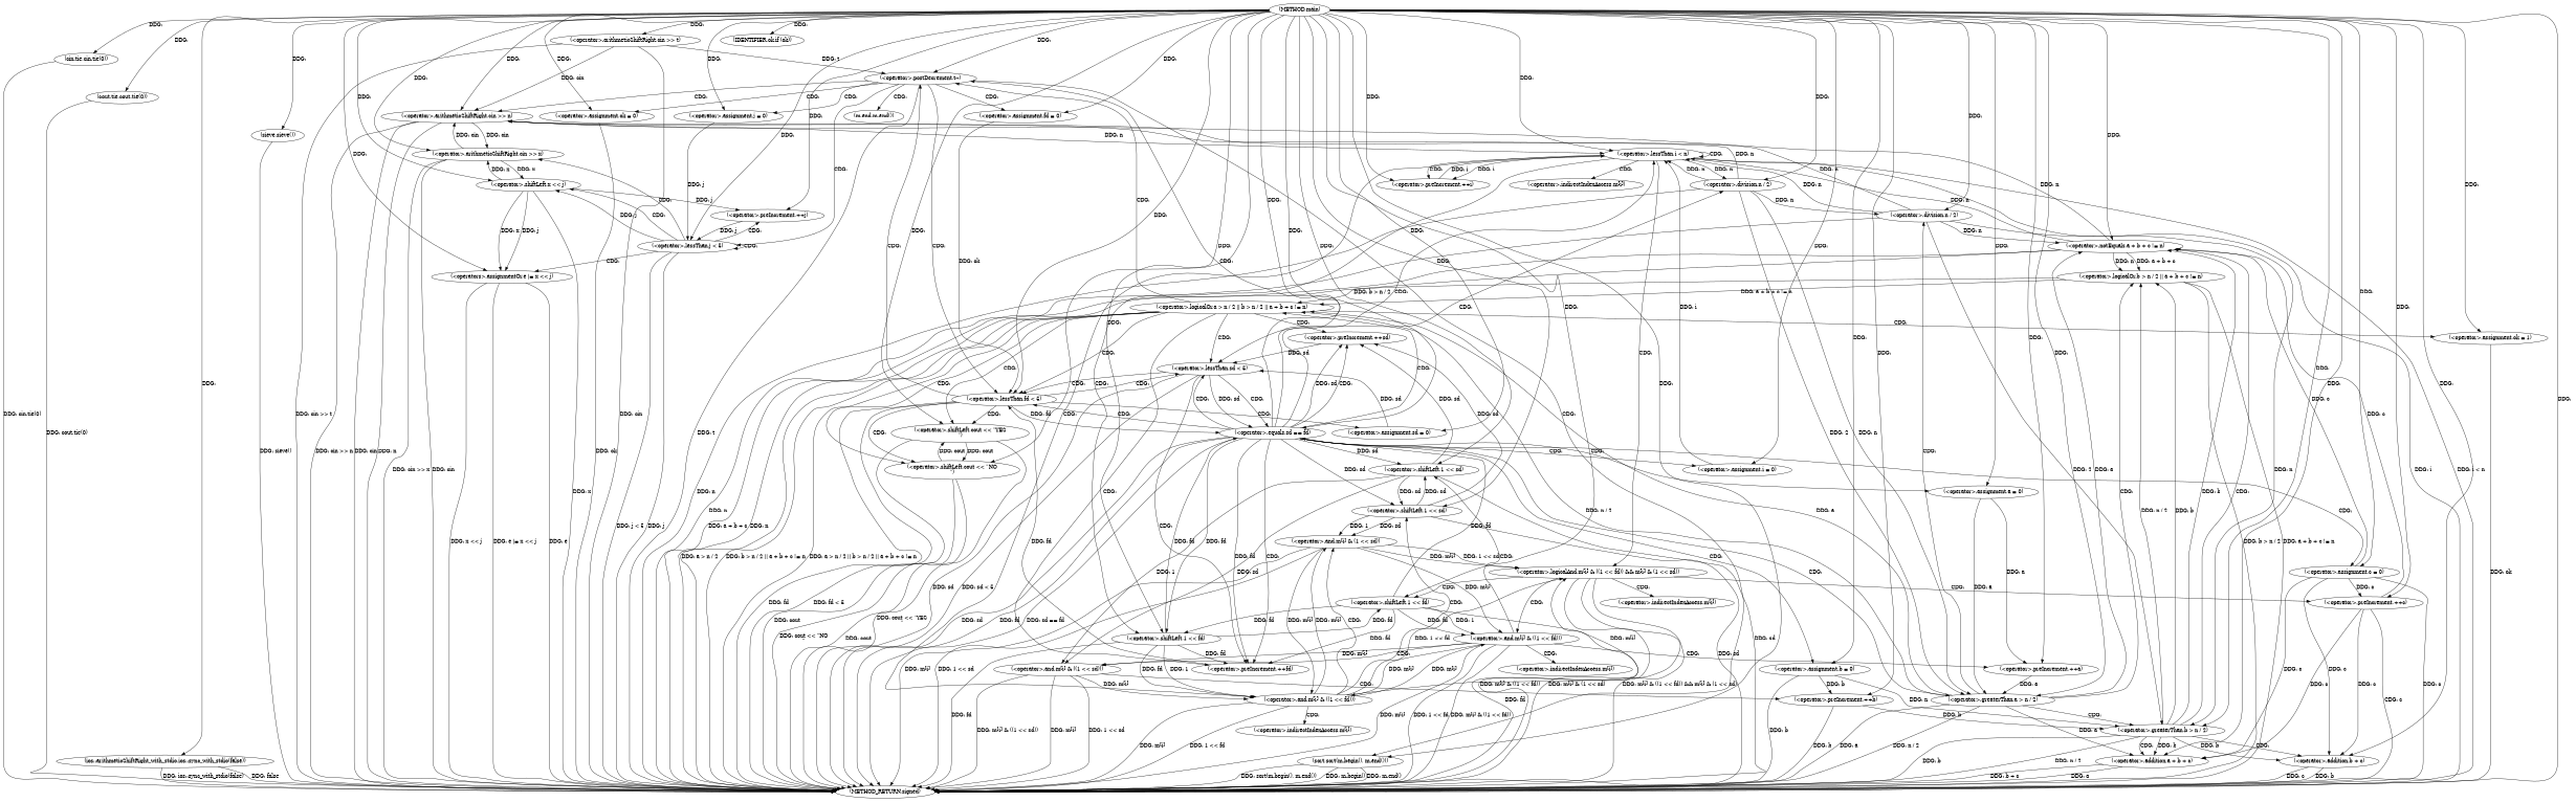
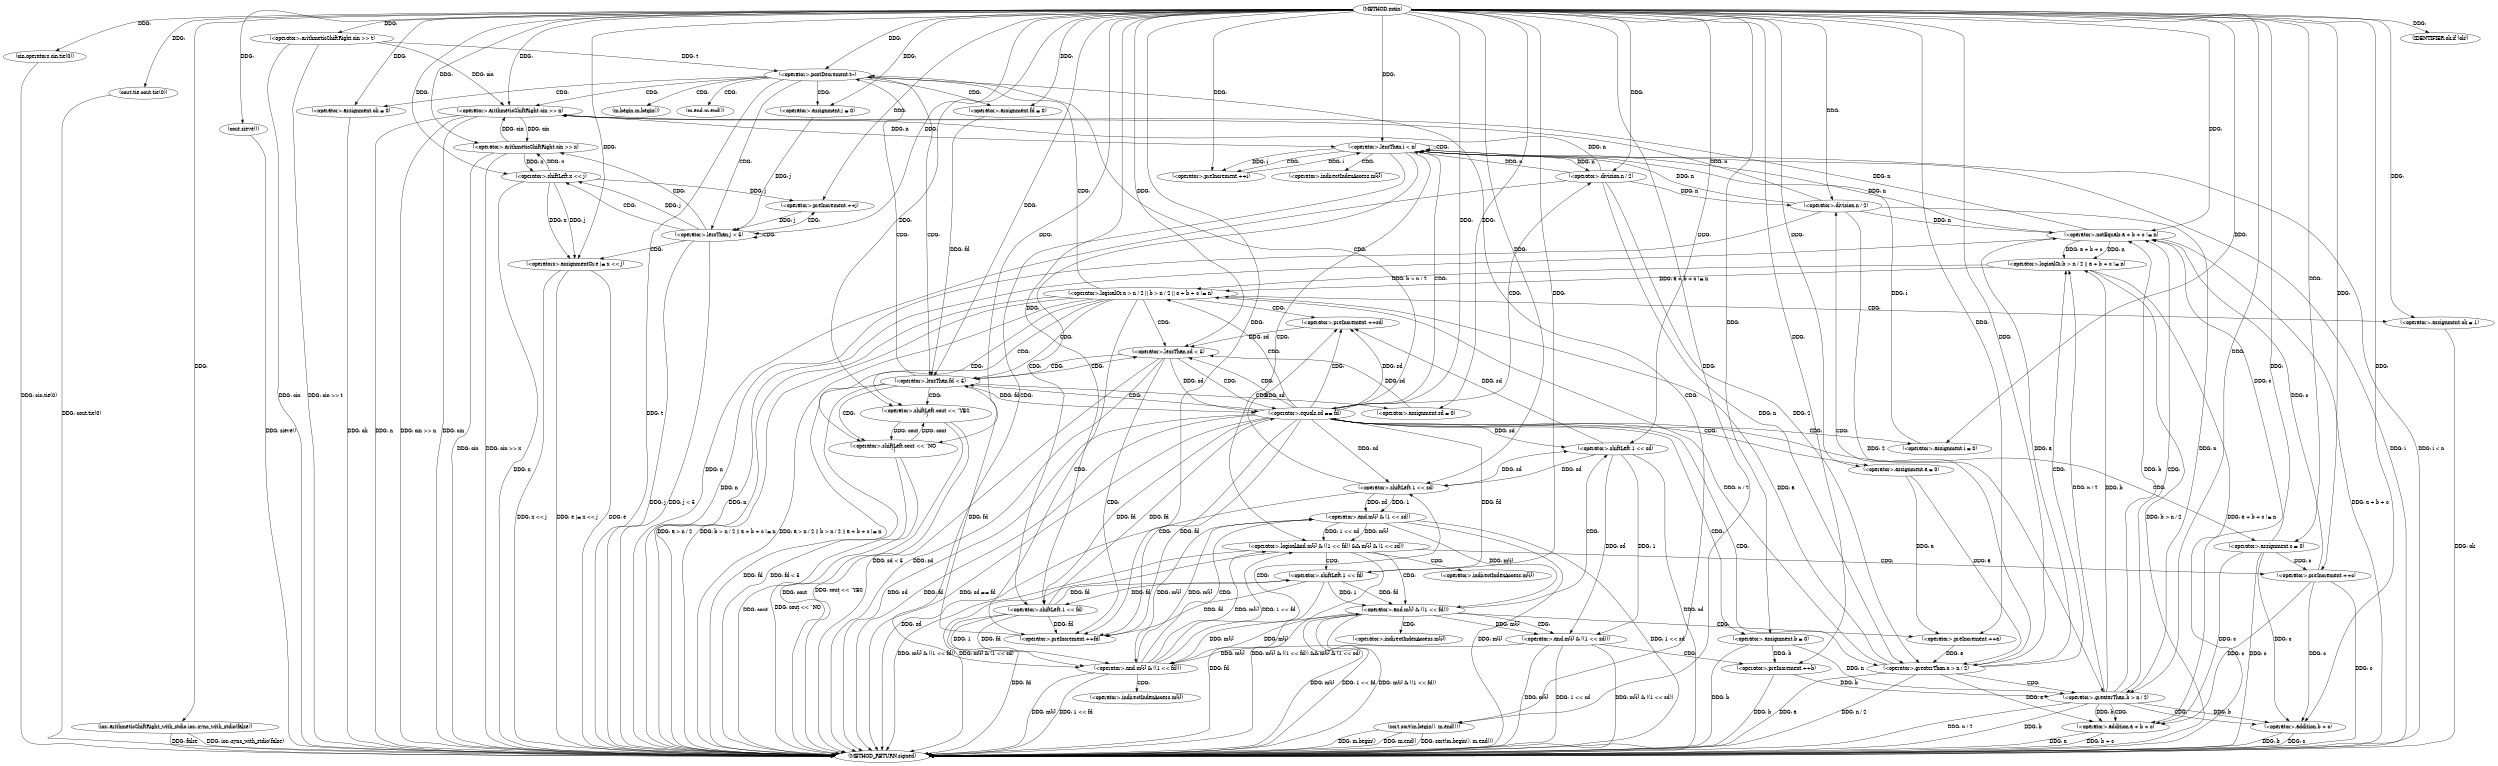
  digraph {
    n1 [label="(METHOD,main)"]
-   n2 [label="(cin.tie,cin.tie(0))"]
+   n2 [label="(cin.operators,cin.tie(0))"]
    n3 [label="(cout.tie,cout.tie(0))"]
    n4 [label="(ios::arithmeticShiftRight_with_stdio,ios::sync_with_stdio(false))"]
-   n5 [label="(sieve,sieve())"]
+   n5 [label="(cout,sieve())"]
    n6 [label="(<operator>.arithmeticShiftRight,cin >> t)"]
    n7 [label="(<operator>.postDecrement,t--)"]
    n8 [label="(<operator>.arithmeticShiftRight,cin >> n)"]
    n9 [label="(sort,sort(m.begin(), m.end()))"]
    n10 [label="(<operator>.assignment,ok = 0)"]
    n11 [label="(<operator>.assignment,fd = 0)"]
    n12 [label="(<operator>.lessThan,fd < 5)"]
    n13 [label="(<operator>.preIncrement,++fd)"]
    n14 [label="(IDENTIFIER,ok,if (ok))"]
    n15 [label="(<operator>.shiftLeft,cout << \"YES\n\")"]
    n16 [label="(<operator>.assignment,j = 0)"]
    n17 [label="(<operator>.lessThan,j < 5)"]
    n18 [label="(<operator>.preIncrement,++j)"]
    n19 [label="(<operator>.shiftLeft,cout << \"NO\n\")"]
    n20 [label="(<operator>.arithmeticShiftRight,cin >> x)"]
    n21 [label="(<operators>.assignmentOr,e |= x << j)"]
    n22 [label="(<operator>.assignment,sd = 0)"]
    n23 [label="(<operator>.lessThan,sd < 5)"]
    n24 [label="(<operator>.assignment,c = 0)"]
    n25 [label="(<operator>.assignment,a = 0)"]
    n26 [label="(<operator>.assignment,b = 0)"]
    n27 [label="(<operator>.assignment,ok = 1)"]
    n28 [label="(<operator>.shiftLeft,x << j)"]
    n29 [label="(<operator>.equals,sd == fd)"]
    n30 [label="(<operator>.assignment,i = 0)"]
    n31 [label="(<operator>.lessThan,i < n)"]
    n32 [label="(<operator>.preIncrement,++i)"]
    n33 [label="(<operator>.preIncrement,++c)"]
    n34 [label="(<operator>.greaterThan,a > n / 2)"]
    n35 [label="(<operator>.division,n / 2)"]
    n36 [label="(<operator>.greaterThan,b > n / 2)"]
    n37 [label="(<operator>.notEquals,a + b + c != n)"]
    n38 [label="(<operator>.preIncrement,++a)"]
    n39 [label="(<operator>.division,n / 2)"]
    n40 [label="(<operator>.addition,a + b + c)"]
    n41 [label="(<operator>.shiftLeft,1 << fd)"]
    n42 [label="(<operator>.shiftLeft,1 << sd)"]
    n43 [label="(<operator>.addition,b + c)"]
    n44 [label="(<operator>.shiftLeft,1 << fd)"]
    n45 [label="(<operator>.preIncrement,++b)"]
    n46 [label="(<operator>.shiftLeft,1 << sd)"]
    n47 [label="(METHOD_RETURN,signed)"]
+   n48 [label="(m.begin,m.begin())"]
    n49 [label="(m.end,m.end())"]
    n50 [label="(<operator>.preIncrement,++sd)"]
    n51 [label="(<operator>.logicalOr,a > n / 2 || b > n / 2 || a + b + c != n)"]
    n52 [label="(<operator>.logicalAnd,m[i] & ((1 << fd)) && m[i] & (1 << sd))"]
    n53 [label="(<operator>.and,m[i] & ((1 << fd)))"]
    n54 [label="(<operator>.indirectIndexAccess,m[i])"]
    n55 [label="(<operator>.logicalOr,b > n / 2 || a + b + c != n)"]
    n56 [label="(<operator>.and,m[i] & (1 << sd))"]
    n57 [label="(<operator>.and,m[i] & ((1 << fd)))"]
    n58 [label="(<operator>.and,m[i] & ((1 << sd)))"]
    n59 [label="(<operator>.indirectIndexAccess,m[i])"]
    n60 [label="(<operator>.indirectIndexAccess,m[i])"]
    n61 [label="(<operator>.indirectIndexAccess,m[i])"]
    n1 -> n2 [label="DDG: "]
    n1 -> n3 [label="DDG: "]
    n1 -> n4 [label="DDG: "]
    n1 -> n5 [label="DDG: "]
    n1 -> n6 [label="DDG: "]
    n1 -> n7 [label="DDG: "]
    n1 -> n8 [label="DDG: "]
    n1 -> n9 [label="DDG: "]
    n1 -> n10 [label="DDG: "]
    n1 -> n11 [label="DDG: "]
    n1 -> n12 [label="DDG: "]
-   n1 -> n47 [label="DDG: "]
+   n1 -> n13 [label="DDG: "]
    n1 -> n14 [label="DDG: "]
    n1 -> n15 [label="DDG: "]
    n1 -> n16 [label="DDG: "]
    n1 -> n17 [label="DDG: "]
    n1 -> n18 [label="DDG: "]
    n1 -> n19 [label="DDG: "]
    n1 -> n20 [label="DDG: "]
    n1 -> n21 [label="DDG: "]
    n1 -> n22 [label="DDG: "]
    n1 -> n23 [label="DDG: "]
    n1 -> n24 [label="DDG: "]
    n1 -> n25 [label="DDG: "]
    n1 -> n26 [label="DDG: "]
    n1 -> n27 [label="DDG: "]
    n1 -> n28 [label="DDG: "]
    n1 -> n29 [label="DDG: "]
    n1 -> n30 [label="DDG: "]
    n1 -> n31 [label="DDG: "]
    n1 -> n32 [label="DDG: "]
    n1 -> n33 [label="DDG: "]
    n1 -> n34 [label="DDG: "]
    n1 -> n35 [label="DDG: "]
    n1 -> n36 [label="DDG: "]
    n1 -> n37 [label="DDG: "]
    n1 -> n38 [label="DDG: "]
    n1 -> n39 [label="DDG: "]
    n1 -> n40 [label="DDG: "]
    n1 -> n41 [label="DDG: "]
    n1 -> n42 [label="DDG: "]
    n1 -> n43 [label="DDG: "]
    n1 -> n44 [label="DDG: "]
    n1 -> n45 [label="DDG: "]
    n1 -> n46 [label="DDG: "]
    n2 -> n47 [label="DDG: cin.tie(0)"]
    n3 -> n47 [label="DDG: cout.tie(0)"]
    n4 -> n47 [label="DDG: ios::sync_with_stdio(false)"]
    n4 -> n47 [label="DDG: false"]
    n5 -> n47 [label="DDG: sieve()"]
    n6 -> n7 [label="DDG: t"]
    n6 -> n8 [label="DDG: cin"]
    n6 -> n47 [label="DDG: cin"]
    n6 -> n47 [label="DDG: cin >> t"]
    n7 -> n8 [label="CDG: "]
    n7 -> n9 [label="CDG: "]
    n7 -> n10 [label="CDG: "]
    n7 -> n11 [label="CDG: "]
    n7 -> n12 [label="CDG: "]
    n7 -> n16 [label="CDG: "]
    n7 -> n17 [label="CDG: "]
    n7 -> n47 [label="DDG: t"]
+   n7 -> n48 [label="CDG: "]
    n7 -> n49 [label="CDG: "]
    n8 -> n20 [label="DDG: cin"]
    n8 -> n31 [label="DDG: n"]
    n8 -> n47 [label="DDG: cin"]
    n8 -> n47 [label="DDG: n"]
    n8 -> n47 [label="DDG: cin >> n"]
    n9 -> n47 [label="DDG: m.begin()"]
    n9 -> n47 [label="DDG: m.end()"]
    n9 -> n47 [label="DDG: sort(m.begin(), m.end())"]
    n10 -> n47 [label="DDG: ok"]
-   n11 -> n12 [label="DDG: ok"]
+   n11 -> n12 [label="DDG: fd"]
    n12 -> n7 [label="CDG: "]
    n12 -> n15 [label="CDG: "]
    n12 -> n19 [label="CDG: "]
    n12 -> n22 [label="CDG: "]
    n12 -> n23 [label="CDG: "]
    n12 -> n29 [label="DDG: fd"]
    n12 -> n47 [label="DDG: fd"]
    n12 -> n47 [label="DDG: fd < 5"]
    n13 -> n12 [label="DDG: fd"]
    n15 -> n19 [label="DDG: cout"]
    n15 -> n47 [label="DDG: cout"]
    n15 -> n47 [label="DDG: cout << \"YES\n\""]
    n16 -> n17 [label="DDG: j"]
    n17 -> n17 [label="CDG: "]
    n17 -> n18 [label="CDG: "]
    n17 -> n20 [label="CDG: "]
    n17 -> n21 [label="CDG: "]
    n17 -> n28 [label="DDG: j"]
    n17 -> n28 [label="CDG: "]
    n17 -> n47 [label="DDG: j"]
    n17 -> n47 [label="DDG: j < 5"]
    n18 -> n17 [label="DDG: j"]
    n19 -> n15 [label="DDG: cout"]
    n19 -> n47 [label="DDG: cout"]
    n19 -> n47 [label="DDG: cout << \"NO\n\""]
    n20 -> n8 [label="DDG: cin"]
    n20 -> n28 [label="DDG: x"]
    n20 -> n47 [label="DDG: cin"]
    n20 -> n47 [label="DDG: cin >> x"]
    n21 -> n47 [label="DDG: x << j"]
    n21 -> n47 [label="DDG: e |= x << j"]
    n21 -> n47 [label="DDG: e"]
    n22 -> n23 [label="DDG: sd"]
    n23 -> n12 [label="CDG: "]
    n23 -> n13 [label="CDG: "]
    n23 -> n29 [label="DDG: sd"]
    n23 -> n29 [label="CDG: "]
    n23 -> n47 [label="DDG: sd"]
    n23 -> n47 [label="DDG: sd < 5"]
    n24 -> n33 [label="DDG: c"]
    n24 -> n37 [label="DDG: c"]
    n24 -> n40 [label="DDG: c"]
    n24 -> n43 [label="DDG: c"]
    n24 -> n47 [label="DDG: c"]
    n25 -> n34 [label="DDG: a"]
    n25 -> n38 [label="DDG: a"]
    n26 -> n36 [label="DDG: n"]
    n26 -> n45 [label="DDG: b"]
    n26 -> n47 [label="DDG: b"]
    n27 -> n47 [label="DDG: ok"]
    n28 -> n18 [label="DDG: j"]
    n28 -> n20 [label="DDG: x"]
    n28 -> n21 [label="DDG: j"]
    n28 -> n21 [label="DDG: x"]
    n28 -> n47 [label="DDG: x"]
    n29 -> n7 [label="CDG: "]
    n29 -> n12 [label="CDG: "]
    n29 -> n13 [label="DDG: fd"]
    n29 -> n13 [label="CDG: "]
    n29 -> n23 [label="CDG: "]
    n29 -> n24 [label="CDG: "]
    n29 -> n25 [label="CDG: "]
    n29 -> n26 [label="CDG: "]
    n29 -> n30 [label="CDG: "]
    n29 -> n31 [label="CDG: "]
    n29 -> n34 [label="CDG: "]
    n29 -> n35 [label="CDG: "]
    n29 -> n41 [label="DDG: fd"]
    n29 -> n42 [label="DDG: sd"]
    n29 -> n46 [label="DDG: sd"]
    n29 -> n47 [label="DDG: sd"]
    n29 -> n47 [label="DDG: fd"]
    n29 -> n47 [label="DDG: sd == fd"]
    n29 -> n50 [label="DDG: sd"]
    n29 -> n50 [label="CDG: "]
    n29 -> n51 [label="CDG: "]
    n30 -> n31 [label="DDG: i"]
    n31 -> n31 [label="CDG: "]
    n31 -> n32 [label="DDG: i"]
    n31 -> n32 [label="CDG: "]
    n31 -> n35 [label="DDG: n"]
    n31 -> n41 [label="CDG: "]
    n31 -> n47 [label="DDG: i"]
    n31 -> n47 [label="DDG: i < n"]
    n31 -> n52 [label="CDG: "]
    n31 -> n53 [label="CDG: "]
    n31 -> n54 [label="CDG: "]
    n32 -> n31 [label="DDG: i"]
    n33 -> n37 [label="DDG: c"]
    n33 -> n40 [label="DDG: c"]
    n33 -> n43 [label="DDG: c"]
-   n33 -> n47 [label="CDG: c"]
+   n33 -> n47 [label="DDG: c"]
    n34 -> n36 [label="CDG: "]
    n34 -> n37 [label="DDG: a"]
    n34 -> n39 [label="CDG: "]
    n34 -> n40 [label="DDG: a"]
    n34 -> n47 [label="DDG: a"]
    n34 -> n47 [label="DDG: n / 2"]
    n34 -> n51 [label="DDG: n / 2"]
    n34 -> n51 [label="DDG: a"]
    n34 -> n55 [label="CDG: "]
    n35 -> n8 [label="DDG: n"]
    n35 -> n31 [label="DDG: n"]
    n35 -> n34 [label="DDG: n"]
    n35 -> n34 [label="DDG: 2"]
    n35 -> n39 [label="DDG: n"]
    n35 -> n47 [label="DDG: n"]
    n36 -> n37 [label="DDG: b"]
    n36 -> n37 [label="CDG: "]
    n36 -> n40 [label="DDG: b"]
    n36 -> n40 [label="CDG: "]
    n36 -> n43 [label="DDG: b"]
    n36 -> n43 [label="CDG: "]
    n36 -> n47 [label="DDG: b"]
    n36 -> n47 [label="DDG: n / 2"]
    n36 -> n55 [label="DDG: n / 2"]
    n36 -> n55 [label="DDG: b"]
    n37 -> n8 [label="DDG: n"]
    n37 -> n31 [label="DDG: n"]
    n37 -> n47 [label="DDG: a + b + c"]
    n37 -> n47 [label="DDG: n"]
    n37 -> n55 [label="DDG: n"]
    n37 -> n55 [label="DDG: a + b + c"]
    n38 -> n34 [label="DDG: a"]
    n39 -> n8 [label="DDG: n"]
    n39 -> n31 [label="DDG: n"]
    n39 -> n36 [label="DDG: 2"]
    n39 -> n36 [label="DDG: n"]
    n39 -> n37 [label="DDG: n"]
    n39 -> n47 [label="DDG: n"]
    n40 -> n47 [label="DDG: a"]
    n40 -> n47 [label="DDG: b + c"]
    n41 -> n13 [label="DDG: fd"]
    n41 -> n29 [label="DDG: fd"]
    n41 -> n44 [label="DDG: fd"]
    n41 -> n47 [label="DDG: fd"]
    n41 -> n53 [label="DDG: 1"]
    n41 -> n53 [label="DDG: fd"]
    n42 -> n46 [label="DDG: sd"]
    n42 -> n47 [label="DDG: sd"]
    n42 -> n50 [label="DDG: sd"]
    n42 -> n56 [label="DDG: 1"]
    n42 -> n56 [label="DDG: sd"]
    n43 -> n47 [label="DDG: b"]
    n43 -> n47 [label="DDG: c"]
    n44 -> n13 [label="DDG: fd"]
    n44 -> n29 [label="DDG: fd"]
    n44 -> n41 [label="DDG: fd"]
    n44 -> n47 [label="DDG: fd"]
    n44 -> n57 [label="DDG: fd"]
    n44 -> n57 [label="DDG: 1"]
    n45 -> n36 [label="DDG: b"]
    n45 -> n47 [label="DDG: b"]
    n46 -> n42 [label="DDG: sd"]
    n46 -> n47 [label="DDG: sd"]
    n46 -> n50 [label="DDG: sd"]
    n46 -> n58 [label="DDG: 1"]
    n46 -> n58 [label="DDG: sd"]
    n50 -> n23 [label="DDG: sd"]
    n51 -> n7 [label="CDG: "]
    n51 -> n12 [label="CDG: "]
    n51 -> n13 [label="CDG: "]
    n51 -> n15 [label="CDG: "]
    n51 -> n19 [label="CDG: "]
    n51 -> n23 [label="CDG: "]
    n51 -> n27 [label="CDG: "]
    n51 -> n47 [label="DDG: a > n / 2"]
    n51 -> n47 [label="DDG: b > n / 2 || a + b + c != n"]
    n51 -> n47 [label="DDG: a > n / 2 || b > n / 2 || a + b + c != n"]
    n51 -> n50 [label="CDG: "]
    n52 -> n33 [label="CDG: "]
    n52 -> n44 [label="CDG: "]
    n52 -> n47 [label="DDG: m[i] & ((1 << fd))"]
    n52 -> n47 [label="DDG: m[i] & (1 << sd)"]
    n52 -> n47 [label="DDG: m[i] & ((1 << fd)) && m[i] & (1 << sd)"]
    n52 -> n57 [label="CDG: "]
    n52 -> n59 [label="CDG: "]
    n53 -> n42 [label="CDG: "]
    n53 -> n47 [label="DDG: m[i]"]
    n53 -> n47 [label="DDG: 1 << fd"]
    n53 -> n52 [label="DDG: m[i]"]
    n53 -> n52 [label="DDG: 1 << fd"]
    n53 -> n56 [label="DDG: m[i]"]
    n53 -> n56 [label="CDG: "]
    n53 -> n57 [label="DDG: m[i]"]
    n53 -> n60 [label="CDG: "]
    n55 -> n47 [label="DDG: b > n / 2"]
    n55 -> n47 [label="DDG: a + b + c != n"]
    n55 -> n51 [label="DDG: b > n / 2"]
    n55 -> n51 [label="DDG: a + b + c != n"]
    n56 -> n47 [label="DDG: m[i]"]
    n56 -> n47 [label="DDG: 1 << sd"]
    n56 -> n52 [label="DDG: m[i]"]
    n56 -> n52 [label="DDG: 1 << sd"]
    n56 -> n53 [label="DDG: m[i]"]
    n56 -> n57 [label="DDG: m[i]"]
    n57 -> n38 [label="CDG: "]
    n57 -> n46 [label="CDG: "]
    n57 -> n47 [label="DDG: m[i]"]
    n57 -> n47 [label="DDG: 1 << fd"]
    n57 -> n47 [label="DDG: m[i] & ((1 << fd))"]
    n57 -> n53 [label="DDG: m[i]"]
    n57 -> n58 [label="DDG: m[i]"]
    n57 -> n58 [label="CDG: "]
    n57 -> n61 [label="CDG: "]
    n58 -> n45 [label="CDG: "]
    n58 -> n47 [label="DDG: m[i]"]
    n58 -> n47 [label="DDG: 1 << sd"]
    n58 -> n47 [label="DDG: m[i] & ((1 << sd))"]
    n58 -> n53 [label="DDG: m[i]"]
  }
